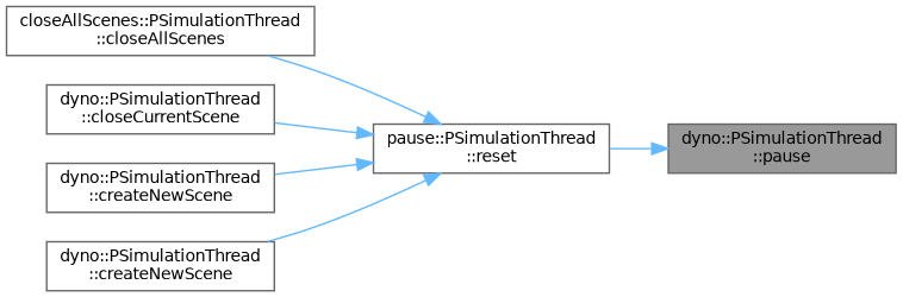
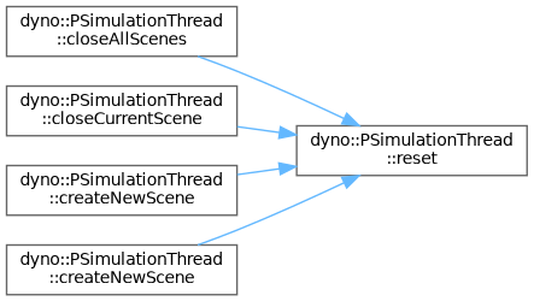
  digraph {
    rankdir=RL
    node [color=grey40 fillcolor=white fontname=Helvetica fontsize=10 shape=box style=filled]
    edge [color=steelblue1 dir=back fontname=Helvetica fontsize=10 labelfontname=Helvetica labelfontsize=10 style=solid]
-   n1 [color=gray40 fillcolor=grey60 fontcolor=black height=0.2 label="dyno::PSimulationThread\l::pause" width=0.4]
-   n2 [height=0.2 label="pause::PSimulationThread\l::reset" width=0.4]
-   n3 [height=0.2 label="closeAllScenes::PSimulationThread\l::closeAllScenes" width=0.4]
+   n2 [height=0.2 label="dyno::PSimulationThread\l::reset" width=0.4]
+   n3 [height=0.2 label="dyno::PSimulationThread\l::closeAllScenes" width=0.4]
    n4 [height=0.2 label="dyno::PSimulationThread\l::closeCurrentScene" width=0.4]
    n5 [height=0.2 label="dyno::PSimulationThread\l::createNewScene" width=0.4]
    n6 [height=0.2 label="dyno::PSimulationThread\l::createNewScene" width=0.4]
-   n1 -> n2
    n2 -> n3
    n2 -> n4
    n2 -> n5
    n2 -> n6
  }
